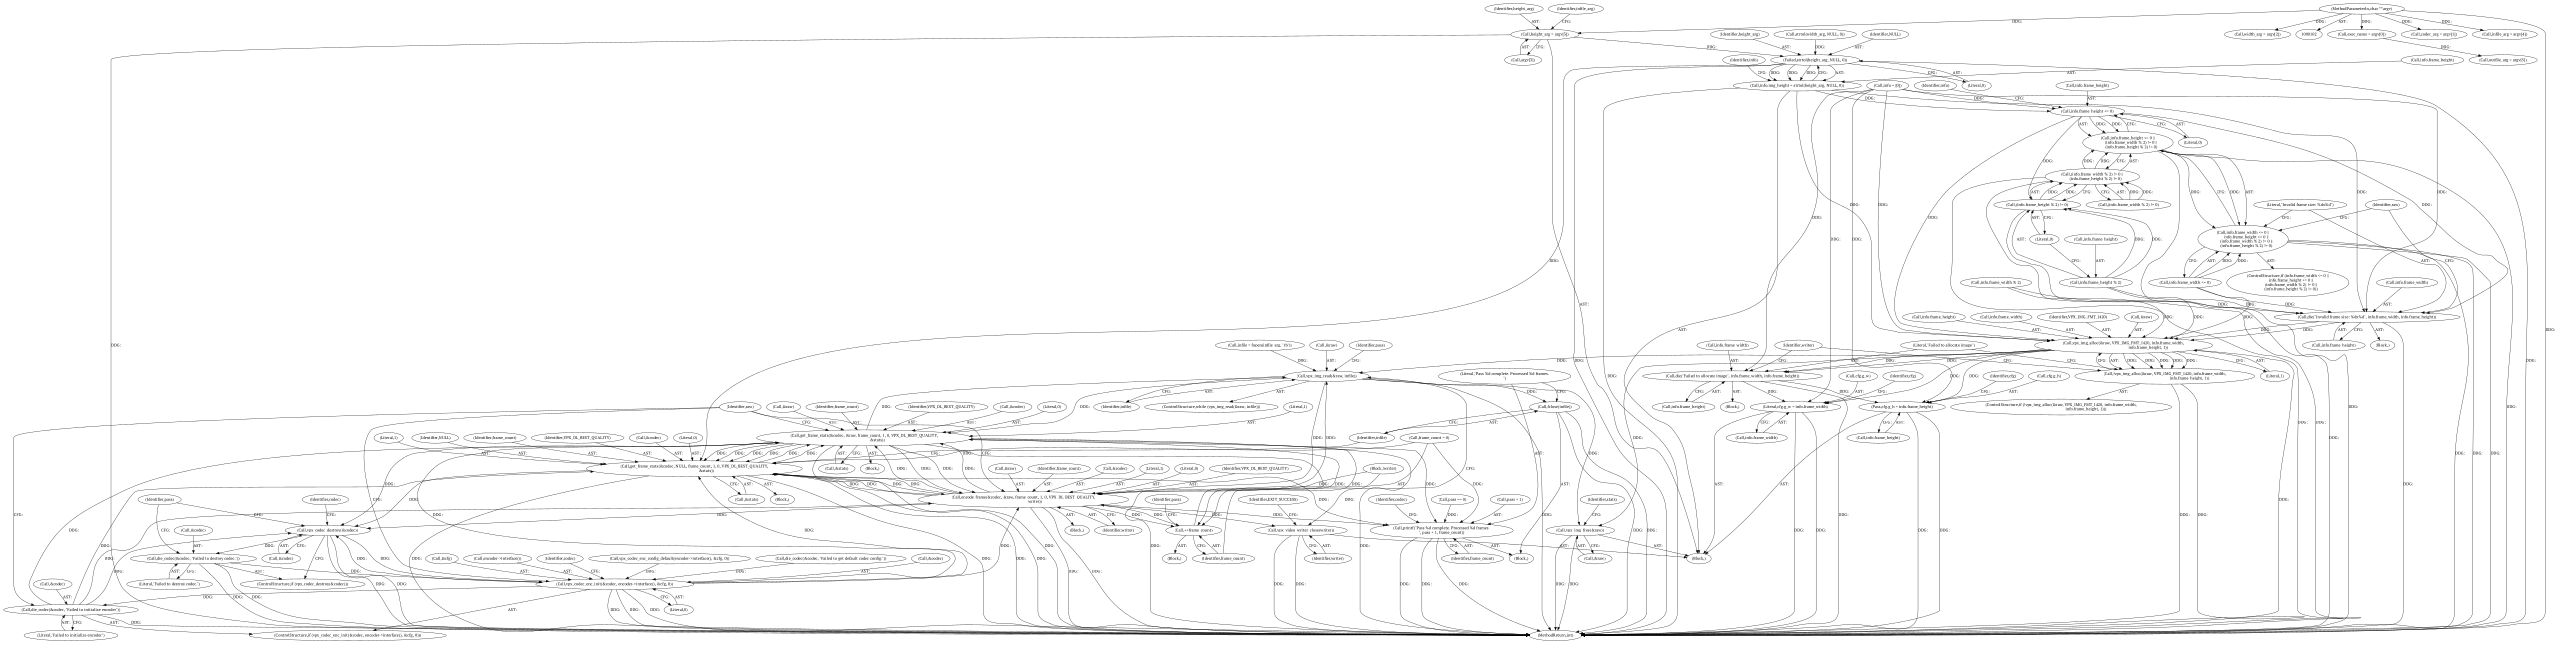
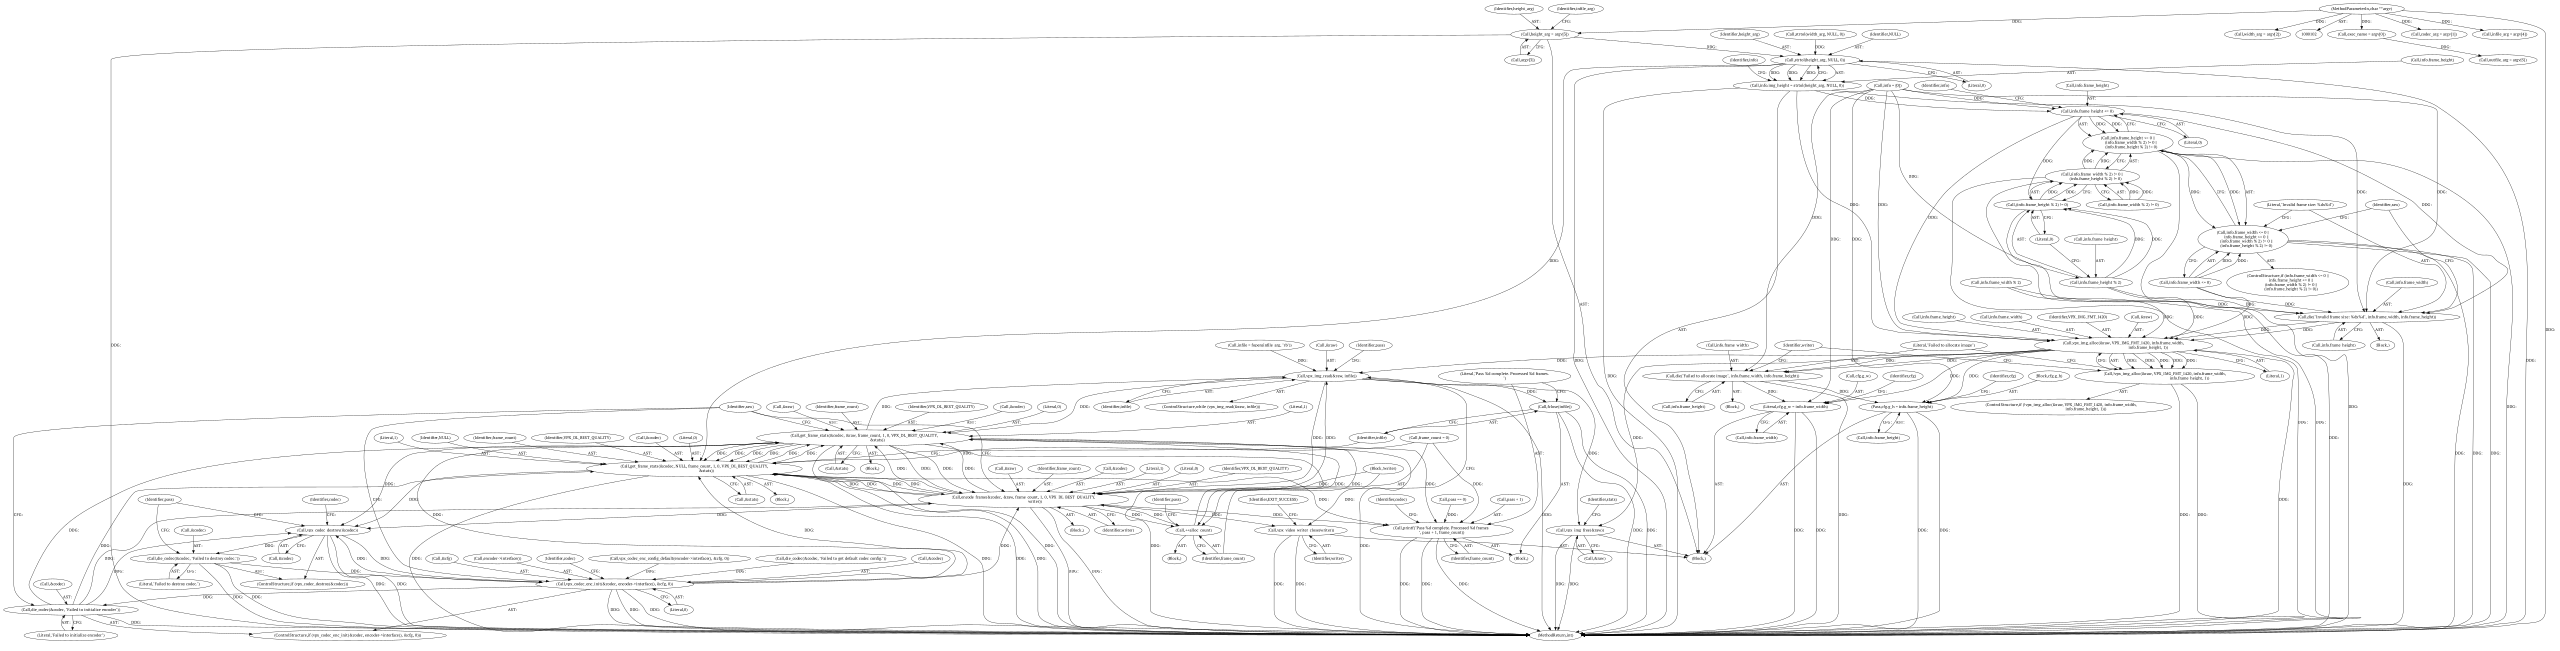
  digraph {
    fontname="PT Serif"
    node [fontname="PT Serif"]
    edge [fontname="PT Serif"]
    n1 [label="(Call,height_arg = argv[3])"]
-   n2 [label="(Failed,strtol(height_arg, NULL, 0))"]
+   n2 [label="(Call,strtol(height_arg, NULL, 0))"]
    n3 [label="(Block,)"]
    n4 [label="(MethodReturn,int)"]
    n5 [label="(Call,argv[3])"]
    n6 [label="(Call,info.img_height = strtol(height_arg, NULL, 0))"]
    n7 [label="(Call,get_frame_stats(&codec, NULL, frame_count, 1, 0, VPX_DL_BEST_QUALITY,\n                      &stats))"]
    n8 [label="(Literal,0)"]
    n9 [label="(MethodParameterIn,char **argv)"]
    n10 [label="(Call,codec_arg = argv[1])"]
    n11 [label="(Call,infile_arg = argv[4])"]
    n12 [label="(Call,exec_name = argv[0])"]
    n13 [label="(Call,width_arg = argv[2])"]
    1000102
    n15 [label="(Call,outfile_arg = argv[5])"]
    n16 [label="(Call,info.frame_height <= 0)"]
    n17 [label="(Call,die(\"Invalid frame size: %dx%d\", info.frame_width, info.frame_height))"]
    n18 [label="(Call,vpx_img_alloc(&raw, VPX_IMG_FMT_I420, info.frame_width,\n                                             info.frame_height, 1))"]
    n19 [label="(Call,get_frame_stats(&codec, &raw, frame_count, 1, 0, VPX_DL_BEST_QUALITY,\n                        &stats))"]
    n20 [label="(Call,encode_frame(&codec, &raw, frame_count, 1, 0, VPX_DL_BEST_QUALITY,\n                     writer))"]
    n21 [label="(Call,printf(\"Pass %d complete. Processed %d frames.\n\", pass + 1, frame_count))"]
    n22 [label="(Call,vpx_codec_destroy(&codec))"]
    n23 [label="(Call,&stats)"]
    n24 [label="(Block,)"]
    n25 [label="(Call,info.frame_height <= 0 ||\n      (info.frame_width % 2) != 0 ||\n      (info.frame_height % 2) != 0)"]
    n26 [label="(Literal,0)"]
    n27 [label="(Call,(info.frame_height % 2) != 0)"]
    n28 [label="(Call,info.frame_height)"]
    n29 [label="(Block,)"]
    n30 [label="(Call,!vpx_img_alloc(&raw, VPX_IMG_FMT_I420, info.frame_width,\n                                             info.frame_height, 1))"]
    n31 [label="(Call,die(\"Failed to allocate image\", info.frame_width, info.frame_height))"]
    n32 [label="(Literal,cfg.g_w = info.frame_width)"]
    n33 [label="(Pass,cfg.g_h = info.frame_height)"]
    n34 [label="(Call,vpx_img_read(&raw, infile))"]
    n35 [label="(Call,vpx_img_free(&raw))"]
    n36 [label="(Literal,1)"]
    n37 [label="(Call,info.frame_width <= 0 ||\n      info.frame_height <= 0 ||\n      (info.frame_width % 2) != 0 ||\n      (info.frame_height % 2) != 0)"]
    n38 [label="(Call,(info.frame_width % 2) != 0 ||\n      (info.frame_height % 2) != 0)"]
    n39 [label="(Call,info.frame_height % 2)"]
    n40 [label="(ControlStructure,if (info.frame_width <= 0 ||\n      info.frame_height <= 0 ||\n      (info.frame_width % 2) != 0 ||\n      (info.frame_height % 2) != 0))"]
    n41 [label="(Call,info.frame_width <= 0)"]
    n42 [label="(Call,(info.frame_width % 2) != 0)"]
    n43 [label="(Literal,0)"]
    n44 [label="(ControlStructure,if (!vpx_img_alloc(&raw, VPX_IMG_FMT_I420, info.frame_width,\n                                             info.frame_height, 1)))"]
    n45 [label="(Call,info.frame_height)"]
    n46 [label="(Block,)"]
    n47 [label="(Call,info.frame_width)"]
    n48 [label="(Call,info.frame_height)"]
    n49 [label="(Call,fclose(infile))"]
    n50 [label="(Identifier,infile)"]
    n51 [label="(ControlStructure,while (vpx_img_read(&raw, infile)))"]
    n52 [label="(Call,&raw)"]
-   n53 [label="(Call,++frame_count)"]
+   n53 [label="(Call,++alloc_count)"]
    n54 [label="(Call,&stats)"]
    n55 [label="(Block,)"]
    n56 [label="(Call,vpx_video_writer_close(writer))"]
    n57 [label="(Identifier,writer)"]
    n58 [label="(Block,)"]
    n59 [label="(Block,)"]
    n60 [label="(Identifier,infile)"]
    n61 [label="(Block,)"]
    n62 [label="(Identifier,frame_count)"]
    n63 [label="(Identifier,frame_count)"]
    n64 [label="(Call,vpx_codec_enc_init(&codec, encoder->interface(), &cfg, 0))"]
    n65 [label="(Call,die_codec(&codec, \"Failed to destroy codec.\"))"]
    n66 [label="(Call,&codec)"]
    n67 [label="(ControlStructure,if (vpx_codec_destroy(&codec)))"]
    n68 [label="(Identifier,writer)"]
    n69 [label="(Call,die_codec(&codec, \"Failed to initialize encoder\"))"]
    n70 [label="(ControlStructure,if (vpx_codec_enc_init(&codec, encoder->interface(), &cfg, 0)))"]
    n71 [label="(Literal,0)"]
    n72 [label="(Literal,\"Failed to destroy codec.\")"]
    n73 [label="(Literal,\"Failed to initialize encoder\")"]
    n74 [label="(Literal,\"Pass %d complete. Processed %d frames.\n\")"]
    n75 [label="(Call,&cfg)"]
    n76 [label="(Identifier,frame_count)"]
    n77 [label="(Identifier,writer)"]
    n78 [label="(Call,encoder->interface())"]
    n79 [label="(Identifier,pass)"]
    n80 [label="(Call,info.frame_width)"]
    n81 [label="(Call,info.frame_width)"]
    n82 [label="(Identifier,pass)"]
    n83 [label="(Identifier,VPX_DL_BEST_QUALITY)"]
    n84 [label="(Identifier,codec)"]
    n85 [label="(Identifier,raw)"]
    n86 [label="(Identifier,codec)"]
    n87 [label="(Call,vpx_codec_enc_config_default(encoder->interface(), &cfg, 0))"]
    n88 [label="(Identifier,cfg)"]
    n89 [label="(Call,&codec)"]
    n90 [label="(Literal,1)"]
    n91 [label="(Call,&codec)"]
-   n92 [label="(Call,cfg.g_h)"]
+   n92 [label="(Block,cfg.g_h)"]
    n93 [label="(Call,&raw)"]
    n94 [label="(Call,info.frame_height)"]
    n95 [label="(Block,!writer)"]
    n96 [label="(Call,info.frame_height)"]
    n97 [label="(Literal,1)"]
    n98 [label="(Identifier,VPX_IMG_FMT_I420)"]
    n99 [label="(Identifier,NULL)"]
    n100 [label="(Identifier,raw)"]
    n101 [label="(Call,&raw)"]
    n102 [label="(Call,infile = fopen(infile_arg, \"rb\"))"]
    n103 [label="(Call,info.frame_height)"]
    n104 [label="(Identifier,height_arg)"]
    n105 [label="(Call,info.frame_height)"]
    n106 [label="(Identifier,infile_arg)"]
    n107 [label="(Identifier,height_arg)"]
    n108 [label="(Literal,0)"]
    n109 [label="(Call,pass == 0)"]
    n110 [label="(Identifier,NULL)"]
    n111 [label="(Identifier,frame_count)"]
    n112 [label="(Literal,0)"]
    n113 [label="(Call,&raw)"]
    n114 [label="(Identifier,VPX_DL_BEST_QUALITY)"]
    n115 [label="(Identifier,EXIT_SUCCESS)"]
    n116 [label="(Identifier,codec)"]
    n117 [label="(Call,cfg.g_w)"]
    n118 [label="(Call,info.frame_width % 2)"]
    n119 [label="(Identifier,VPX_DL_BEST_QUALITY)"]
    n120 [label="(Call,&codec)"]
    n121 [label="(Identifier,stats)"]
    n122 [label="(Literal,\"Failed to allocate image\")"]
    n123 [label="(Identifier,info)"]
    n124 [label="(Identifier,pass)"]
    n125 [label="(Call,die_codec(&codec, \"Failed to get default codec config.\"))"]
    n126 [label="(Call,info = {0})"]
    n127 [label="(Call,&codec)"]
    n128 [label="(Call,strtol(width_arg, NULL, 0))"]
    n129 [label="(Call,info.frame_width)"]
    n130 [label="(Call,&raw)"]
    n131 [label="(Literal,0)"]
    n132 [label="(Literal,1)"]
    n133 [label="(Call,&codec)"]
    n134 [label="(Identifier,info)"]
    n135 [label="(Literal,\"Invalid frame size: %dx%d\")"]
    n136 [label="(Call,pass + 1)"]
    n137 [label="(Identifier,frame_count)"]
    n138 [label="(Call,&codec)"]
    n139 [label="(Identifier,cfg)"]
    n140 [label="(Call,frame_count = 0)"]
    n1 -> n2 [label="DDG: "]
    n1 -> n3 [label="AST: "]
    n1 -> n4 [label="DDG: "]
    n1 -> n5 [label="CFG: "]
    n2 -> n4 [label="DDG: "]
    n2 -> n4 [label="DDG: "]
    n2 -> n6 [label="AST: "]
    n2 -> n6 [label="DDG: "]
    n2 -> n6 [label="DDG: "]
    n2 -> n6 [label="DDG: "]
    n2 -> n7 [label="DDG: "]
    n2 -> n8 [label="CFG: "]
    n5 -> n1 [label="AST: "]
    n6 -> n2 [label="CFG: "]
    n6 -> n3 [label="AST: "]
    n6 -> n4 [label="DDG: "]
    n6 -> n16 [label="DDG: "]
    n6 -> n17 [label="DDG: "]
    n6 -> n18 [label="DDG: "]
    n7 -> n4 [label="DDG: "]
    n7 -> n4 [label="DDG: "]
    n7 -> n4 [label="DDG: "]
    n7 -> n4 [label="DDG: "]
    n7 -> n19 [label="DDG: "]
    n7 -> n19 [label="DDG: "]
    n7 -> n20 [label="DDG: "]
    n7 -> n21 [label="DDG: "]
    n7 -> n22 [label="DDG: "]
    n7 -> n23 [label="CFG: "]
    n7 -> n24 [label="AST: "]
    n8 -> n2 [label="AST: "]
    n9 -> n1 [label="DDG: "]
    n9 -> n4 [label="DDG: "]
    n9 -> n10 [label="DDG: "]
    n9 -> n11 [label="DDG: "]
    n9 -> n12 [label="DDG: "]
    n9 -> n13 [label="DDG: "]
    n9 -> 1000102 [label="AST: "]
    n12 -> n15 [label="DDG: "]
    n16 -> n17 [label="DDG: "]
    n16 -> n18 [label="DDG: "]
    n16 -> n25 [label="AST: "]
    n16 -> n25 [label="DDG: "]
    n16 -> n25 [label="DDG: "]
    n16 -> n26 [label="CFG: "]
    n16 -> n27 [label="DDG: "]
    n17 -> n4 [label="DDG: "]
    n17 -> n18 [label="DDG: "]
    n17 -> n18 [label="DDG: "]
    n17 -> n28 [label="CFG: "]
    n17 -> n29 [label="AST: "]
    n18 -> n4 [label="DDG: "]
    n18 -> n30 [label="AST: "]
    n18 -> n30 [label="DDG: "]
    n18 -> n30 [label="DDG: "]
    n18 -> n30 [label="DDG: "]
    n18 -> n30 [label="DDG: "]
    n18 -> n30 [label="DDG: "]
    n18 -> n31 [label="DDG: "]
    n18 -> n31 [label="DDG: "]
    n18 -> n32 [label="DDG: "]
    n18 -> n33 [label="DDG: "]
    n18 -> n34 [label="DDG: "]
    n18 -> n35 [label="DDG: "]
    n18 -> n36 [label="CFG: "]
    n19 -> n4 [label="DDG: "]
    n19 -> n4 [label="DDG: "]
    n19 -> n4 [label="DDG: "]
    n19 -> n7 [label="DDG: "]
    n19 -> n7 [label="DDG: "]
    n19 -> n7 [label="DDG: "]
    n19 -> n7 [label="DDG: "]
    n19 -> n20 [label="DDG: "]
    n19 -> n20 [label="DDG: "]
    n19 -> n21 [label="DDG: "]
    n19 -> n22 [label="DDG: "]
    n19 -> n34 [label="DDG: "]
    n19 -> n53 [label="DDG: "]
    n19 -> n54 [label="CFG: "]
    n19 -> n55 [label="AST: "]
    n20 -> n4 [label="DDG: "]
    n20 -> n4 [label="DDG: "]
    n20 -> n7 [label="DDG: "]
    n20 -> n7 [label="DDG: "]
    n20 -> n7 [label="DDG: "]
    n20 -> n19 [label="DDG: "]
    n20 -> n19 [label="DDG: "]
    n20 -> n21 [label="DDG: "]
    n20 -> n22 [label="DDG: "]
    n20 -> n34 [label="DDG: "]
    n20 -> n53 [label="DDG: "]
    n20 -> n56 [label="DDG: "]
    n20 -> n57 [label="CFG: "]
    n20 -> n58 [label="AST: "]
    n21 -> n4 [label="DDG: "]
    n21 -> n4 [label="DDG: "]
    n21 -> n4 [label="DDG: "]
    n21 -> n59 [label="AST: "]
    n21 -> n63 [label="CFG: "]
    n22 -> n4 [label="DDG: "]
    n22 -> n4 [label="DDG: "]
    n22 -> n64 [label="DDG: "]
    n22 -> n65 [label="DDG: "]
    n22 -> n66 [label="CFG: "]
-   n22 -> n67 [label="CFG: "]
+   n22 -> n67 [label="AST: "]
    n23 -> n7 [label="AST: "]
    n25 -> n4 [label="DDG: "]
    n25 -> n4 [label="DDG: "]
    n25 -> n16 [label="CFG: "]
    n25 -> n37 [label="AST: "]
    n25 -> n37 [label="DDG: "]
    n25 -> n37 [label="DDG: "]
    n25 -> n38 [label="CFG: "]
    n26 -> n16 [label="AST: "]
    n27 -> n4 [label="DDG: "]
    n27 -> n38 [label="AST: "]
    n27 -> n38 [label="DDG: "]
    n27 -> n38 [label="DDG: "]
    n27 -> n43 [label="CFG: "]
    n28 -> n17 [label="AST: "]
    n30 -> n4 [label="DDG: "]
    n30 -> n4 [label="DDG: "]
    n30 -> n18 [label="CFG: "]
    n30 -> n44 [label="AST: "]
    n31 -> n4 [label="DDG: "]
    n31 -> n32 [label="DDG: "]
    n31 -> n33 [label="DDG: "]
    n31 -> n45 [label="CFG: "]
    n31 -> n46 [label="AST: "]
    n32 -> n3 [label="AST: "]
    n32 -> n4 [label="DDG: "]
    n32 -> n4 [label="DDG: "]
    n32 -> n47 [label="CFG: "]
    n33 -> n3 [label="AST: "]
    n33 -> n4 [label="DDG: "]
    n33 -> n4 [label="DDG: "]
    n33 -> n48 [label="CFG: "]
    n34 -> n4 [label="DDG: "]
    n34 -> n19 [label="DDG: "]
    n34 -> n20 [label="DDG: "]
    n34 -> n35 [label="DDG: "]
    n34 -> n49 [label="DDG: "]
    n34 -> n50 [label="CFG: "]
    n34 -> n51 [label="AST: "]
    n35 -> n3 [label="AST: "]
    n35 -> n4 [label="DDG: "]
    n35 -> n4 [label="DDG: "]
    n35 -> n52 [label="CFG: "]
    n36 -> n18 [label="AST: "]
    n37 -> n4 [label="DDG: "]
    n37 -> n4 [label="DDG: "]
    n37 -> n4 [label="DDG: "]
    n37 -> n25 [label="CFG: "]
    n37 -> n40 [label="AST: "]
    n37 -> n41 [label="CFG: "]
    n38 -> n4 [label="DDG: "]
    n38 -> n4 [label="DDG: "]
    n38 -> n25 [label="AST: "]
    n38 -> n25 [label="DDG: "]
    n38 -> n25 [label="DDG: "]
    n38 -> n27 [label="CFG: "]
    n38 -> n42 [label="CFG: "]
    n39 -> n17 [label="DDG: "]
    n39 -> n18 [label="DDG: "]
    n39 -> n27 [label="AST: "]
    n39 -> n27 [label="DDG: "]
    n39 -> n27 [label="DDG: "]
    n41 -> n17 [label="DDG: "]
    n41 -> n18 [label="DDG: "]
    n41 -> n37 [label="AST: "]
    n41 -> n37 [label="DDG: "]
    n41 -> n37 [label="DDG: "]
    n42 -> n38 [label="AST: "]
    n42 -> n38 [label="DDG: "]
    n42 -> n38 [label="DDG: "]
    n43 -> n27 [label="AST: "]
    n43 -> n39 [label="CFG: "]
    n45 -> n31 [label="AST: "]
    n47 -> n32 [label="AST: "]
    n48 -> n33 [label="AST: "]
    n49 -> n4 [label="DDG: "]
    n49 -> n4 [label="DDG: "]
    n49 -> n59 [label="AST: "]
    n49 -> n60 [label="CFG: "]
    n50 -> n34 [label="AST: "]
    n52 -> n35 [label="AST: "]
    n53 -> n19 [label="DDG: "]
    n53 -> n20 [label="DDG: "]
    n53 -> n61 [label="AST: "]
    n53 -> n62 [label="CFG: "]
    n54 -> n19 [label="AST: "]
    n56 -> n3 [label="AST: "]
    n56 -> n4 [label="DDG: "]
    n56 -> n4 [label="DDG: "]
    n56 -> n68 [label="CFG: "]
    n57 -> n20 [label="AST: "]
    n60 -> n7 [label="CFG: "]
    n60 -> n49 [label="AST: "]
    n62 -> n34 [label="CFG: "]
    n62 -> n53 [label="AST: "]
    n63 -> n21 [label="AST: "]
    n64 -> n4 [label="DDG: "]
    n64 -> n4 [label="DDG: "]
    n64 -> n4 [label="DDG: "]
    n64 -> n7 [label="DDG: "]
    n64 -> n19 [label="DDG: "]
    n64 -> n20 [label="DDG: "]
    n64 -> n22 [label="DDG: "]
    n64 -> n69 [label="DDG: "]
    n64 -> n70 [label="AST: "]
    n64 -> n71 [label="CFG: "]
    n65 -> n4 [label="DDG: "]
    n65 -> n4 [label="DDG: "]
    n65 -> n64 [label="DDG: "]
    n65 -> n67 [label="AST: "]
    n65 -> n72 [label="CFG: "]
    n66 -> n22 [label="AST: "]
    n68 -> n56 [label="AST: "]
    n69 -> n4 [label="DDG: "]
    n69 -> n7 [label="DDG: "]
    n69 -> n19 [label="DDG: "]
    n69 -> n20 [label="DDG: "]
    n69 -> n22 [label="DDG: "]
    n69 -> n70 [label="AST: "]
    n69 -> n73 [label="CFG: "]
    n71 -> n64 [label="AST: "]
    n72 -> n65 [label="AST: "]
    n73 -> n69 [label="AST: "]
    n74 -> n21 [label="AST: "]
    n74 -> n49 [label="CFG: "]
    n75 -> n64 [label="AST: "]
    n76 -> n20 [label="AST: "]
    n77 -> n30 [label="CFG: "]
    n77 -> n31 [label="CFG: "]
    n78 -> n64 [label="AST: "]
    n79 -> n22 [label="CFG: "]
    n79 -> n65 [label="CFG: "]
    n80 -> n17 [label="AST: "]
    n81 -> n31 [label="AST: "]
    n82 -> n53 [label="CFG: "]
    n83 -> n19 [label="AST: "]
    n84 -> n64 [label="CFG: "]
    n85 -> n17 [label="CFG: "]
    n85 -> n37 [label="CFG: "]
    n86 -> n21 [label="CFG: "]
    n87 -> n64 [label="DDG: "]
    n88 -> n33 [label="CFG: "]
    n89 -> n20 [label="AST: "]
    n90 -> n19 [label="AST: "]
    n91 -> n69 [label="AST: "]
    n92 -> n33 [label="AST: "]
    n93 -> n19 [label="AST: "]
    n94 -> n18 [label="AST: "]
    n95 -> n20 [label="DDG: "]
    n95 -> n56 [label="DDG: "]
    n96 -> n6 [label="AST: "]
    n97 -> n20 [label="AST: "]
    n98 -> n18 [label="AST: "]
    n99 -> n2 [label="AST: "]
    n100 -> n19 [label="CFG: "]
    n100 -> n20 [label="CFG: "]
    n100 -> n64 [label="CFG: "]
    n100 -> n69 [label="CFG: "]
    n101 -> n18 [label="AST: "]
    n102 -> n34 [label="DDG: "]
    n103 -> n39 [label="AST: "]
    n104 -> n1 [label="AST: "]
    n105 -> n16 [label="AST: "]
    n106 -> n1 [label="CFG: "]
    n107 -> n2 [label="AST: "]
    n108 -> n19 [label="AST: "]
    n109 -> n21 [label="DDG: "]
    n110 -> n7 [label="AST: "]
    n111 -> n7 [label="AST: "]
    n112 -> n20 [label="AST: "]
    n113 -> n34 [label="AST: "]
    n114 -> n7 [label="AST: "]
    n115 -> n56 [label="CFG: "]
    n116 -> n22 [label="CFG: "]
    n117 -> n32 [label="AST: "]
    n118 -> n17 [label="DDG: "]
    n118 -> n18 [label="DDG: "]
    n119 -> n20 [label="AST: "]
    n120 -> n65 [label="AST: "]
    n121 -> n35 [label="CFG: "]
    n122 -> n30 [label="CFG: "]
    n122 -> n31 [label="AST: "]
    n123 -> n6 [label="CFG: "]
    n124 -> n34 [label="CFG: "]
    n125 -> n64 [label="DDG: "]
    n126 -> n16 [label="DDG: "]
    n126 -> n17 [label="DDG: "]
    n126 -> n18 [label="DDG: "]
    n126 -> n31 [label="DDG: "]
    n126 -> n32 [label="DDG: "]
    n126 -> n33 [label="DDG: "]
+   n126 -> n39 [label="DDG: "]
    n127 -> n7 [label="AST: "]
    n128 -> n2 [label="DDG: "]
    n129 -> n18 [label="AST: "]
    n130 -> n20 [label="AST: "]
    n131 -> n7 [label="AST: "]
    n132 -> n7 [label="AST: "]
    n133 -> n64 [label="AST: "]
    n134 -> n16 [label="CFG: "]
    n135 -> n17 [label="AST: "]
    n135 -> n37 [label="CFG: "]
    n136 -> n21 [label="AST: "]
    n137 -> n19 [label="AST: "]
    n138 -> n19 [label="AST: "]
    n139 -> n32 [label="CFG: "]
    n140 -> n7 [label="DDG: "]
    n140 -> n21 [label="DDG: "]
    n140 -> n53 [label="AST: "]
  }
